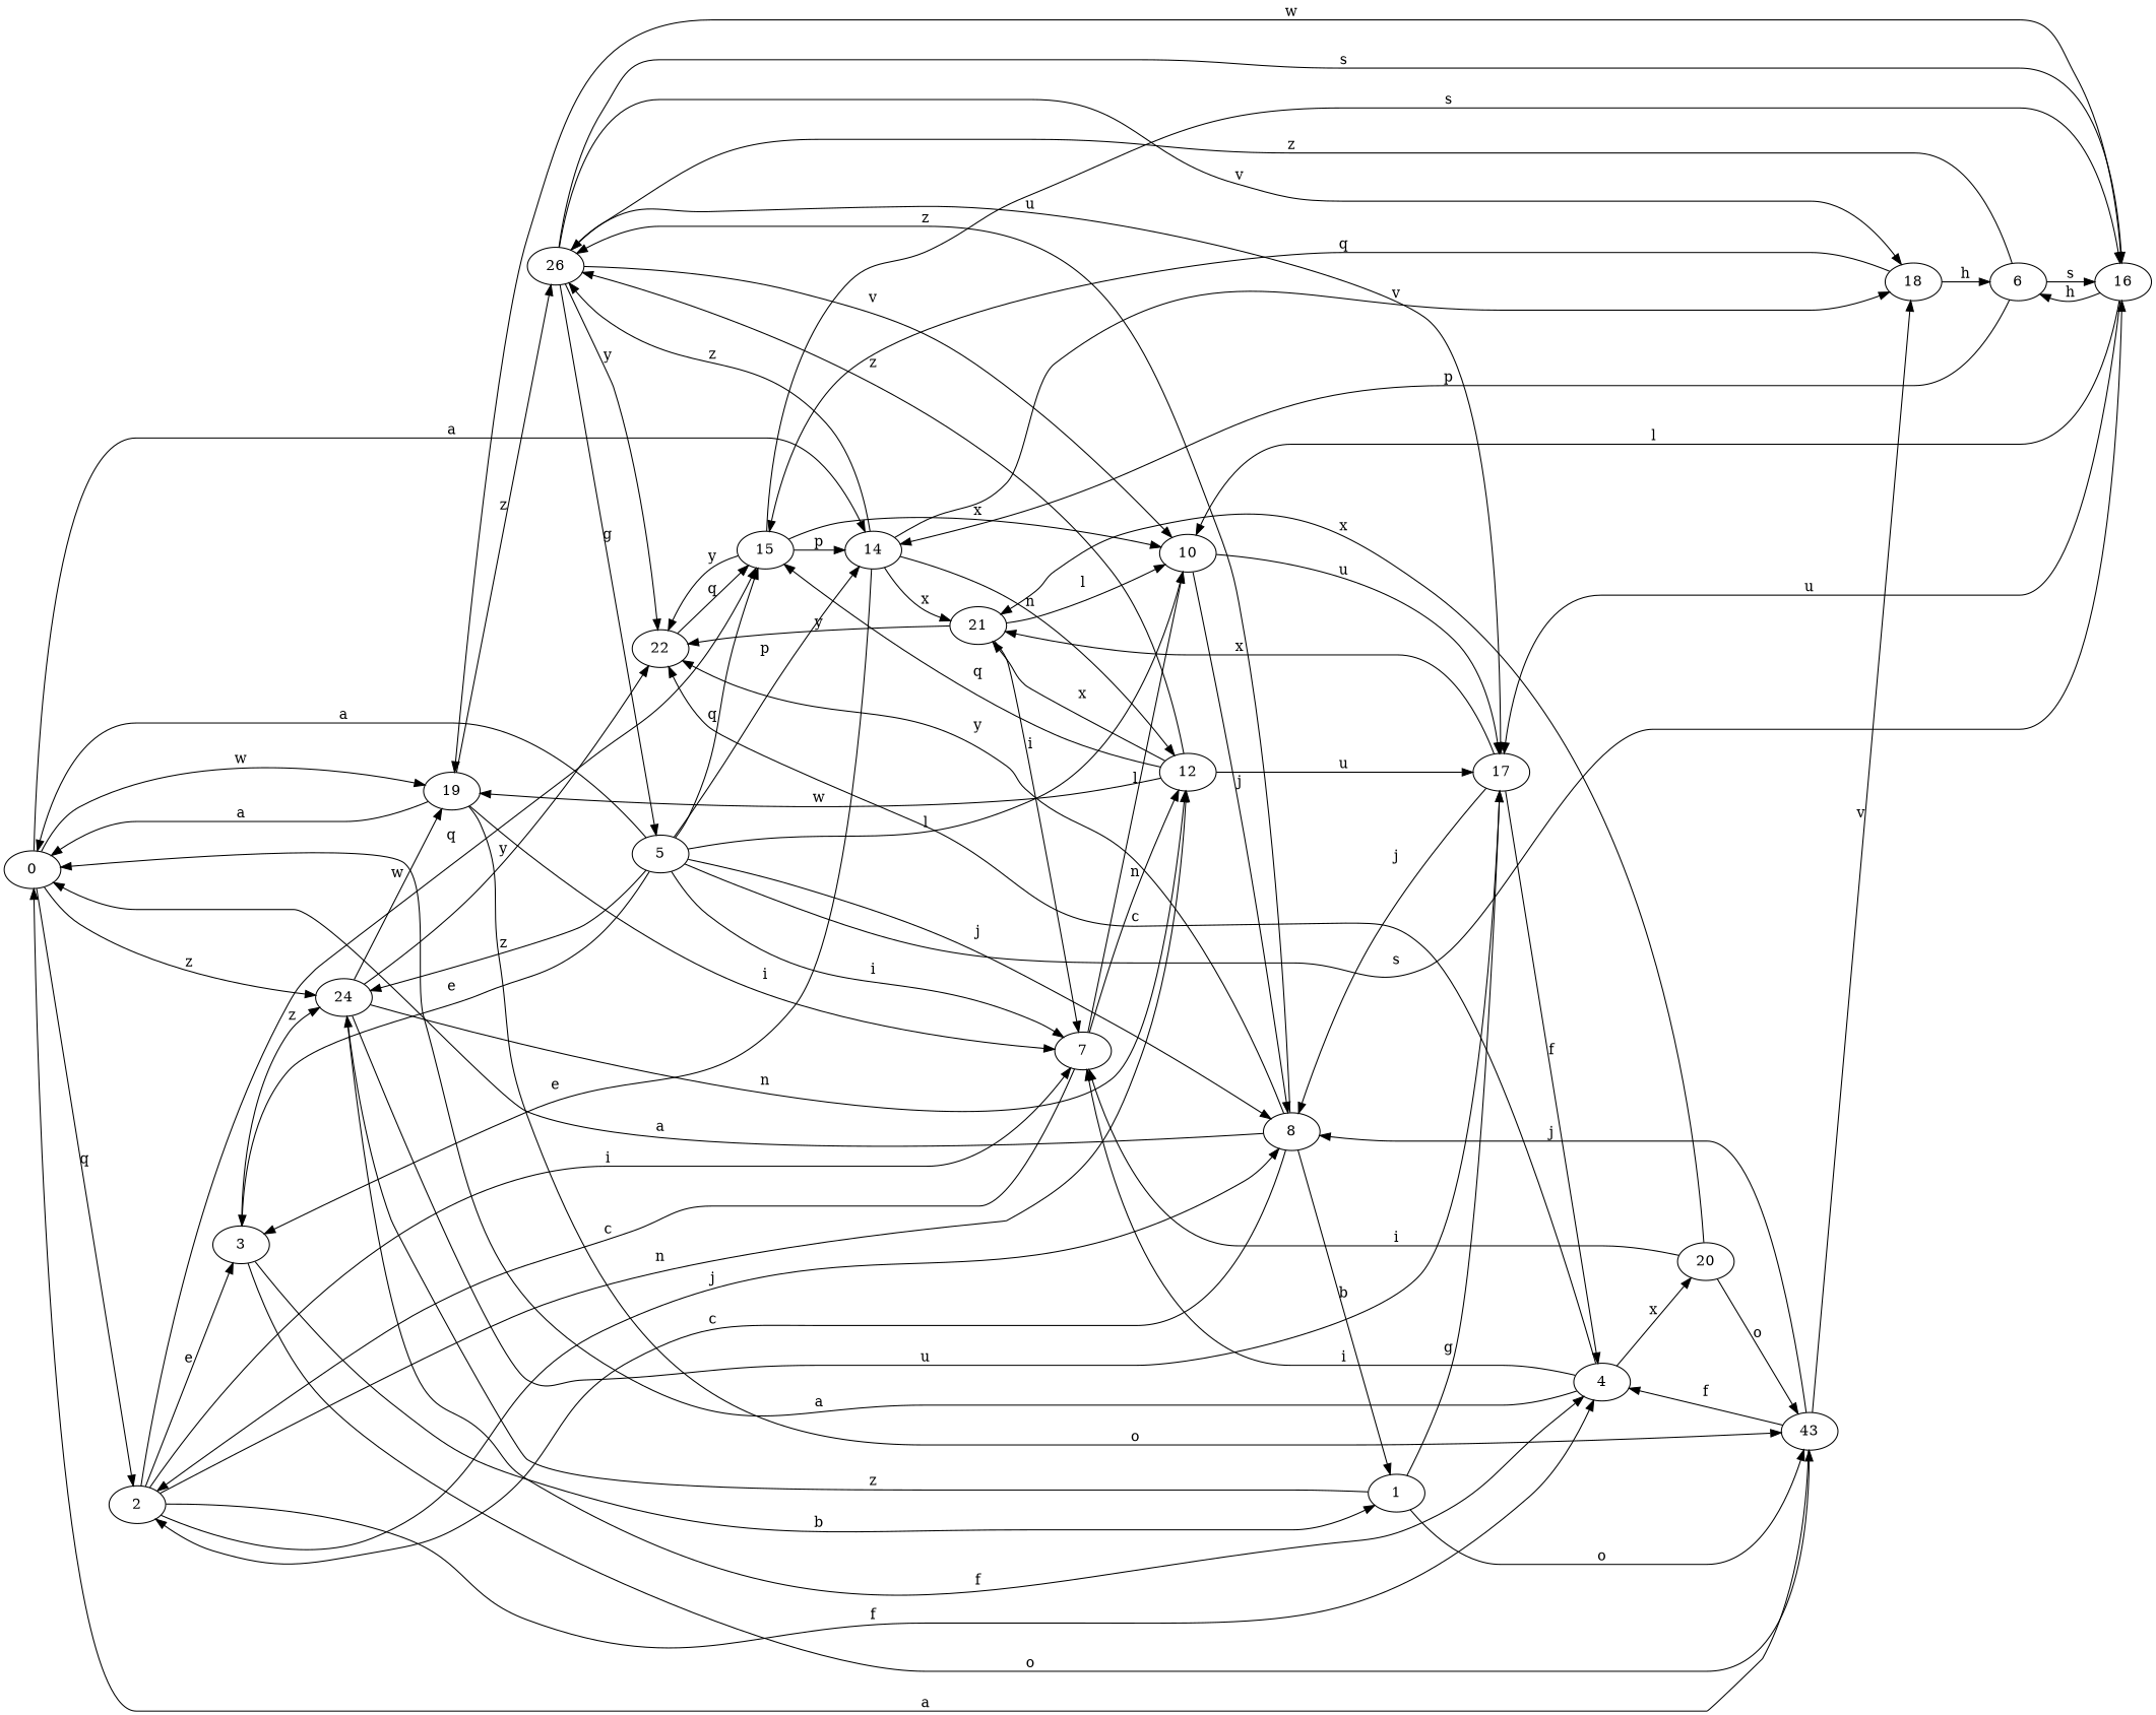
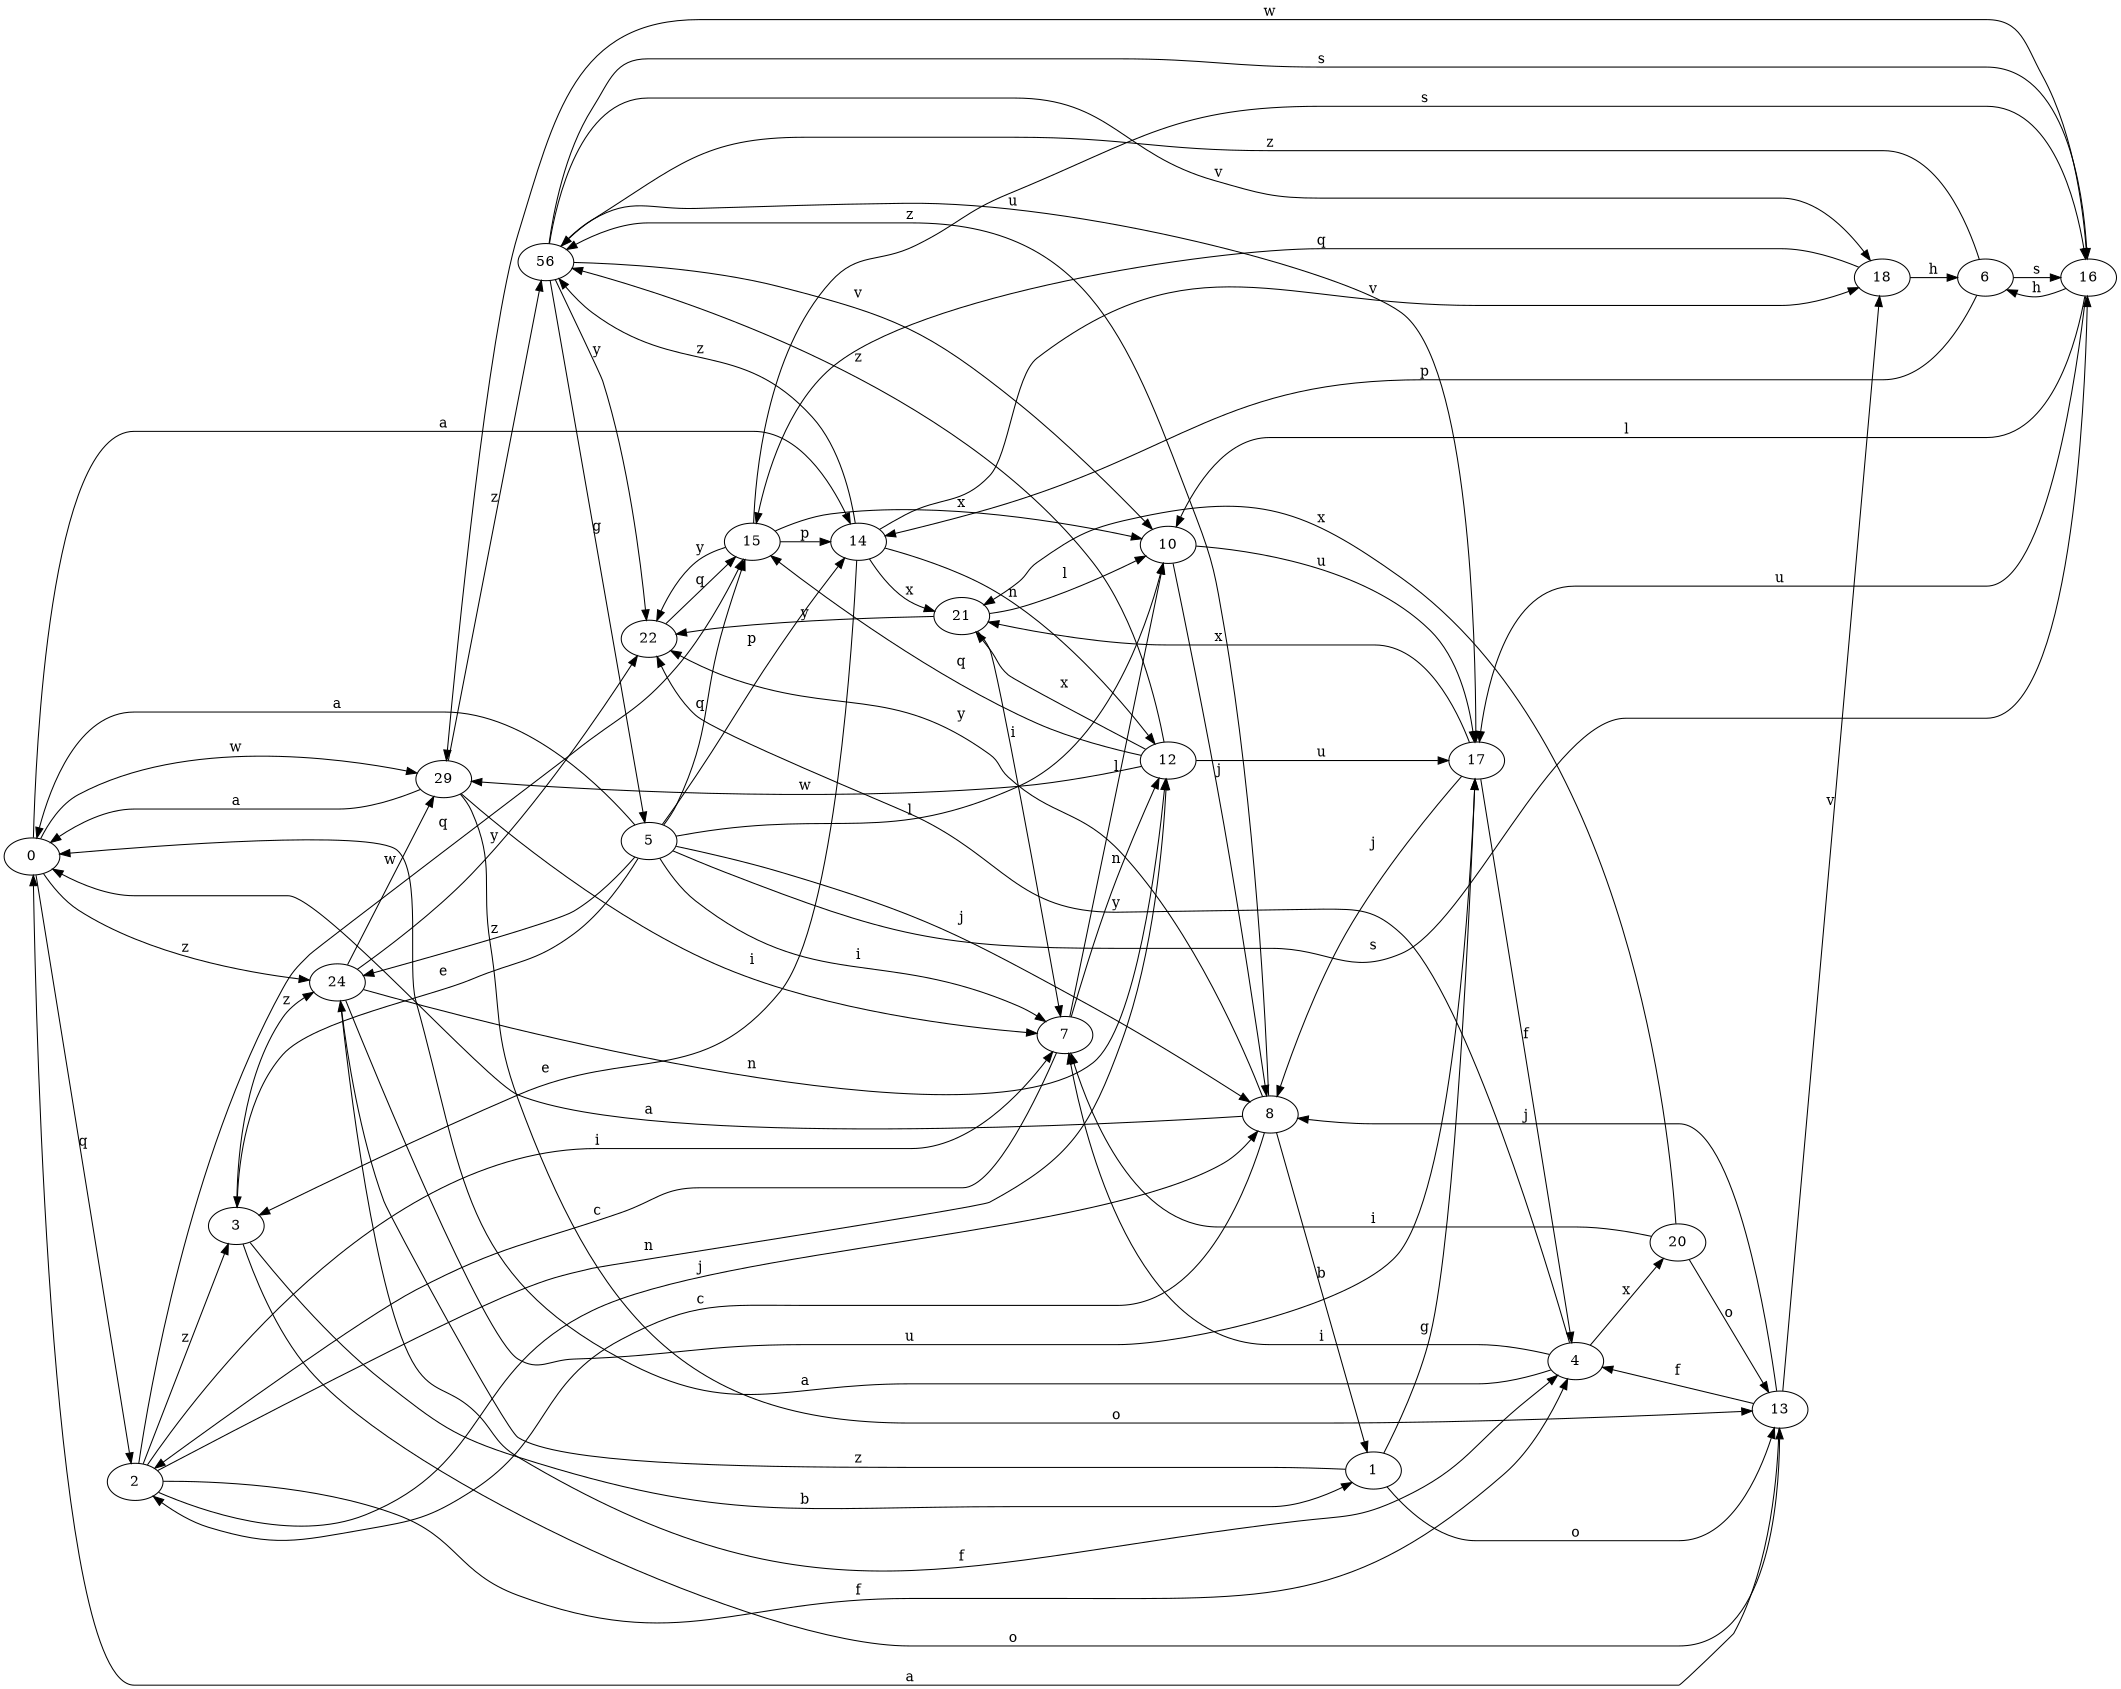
  strict digraph {
    rankdir=LR
    0
    2
-   19
+   19 [label=29]
    24
    14
    3
    4
    7
    8
    12
    15
-   13 [label=43]
-   26
+   13
+   26 [label=56]
    22
    17
    1
    5
    10
    16
    18
    20
    21
    6
    0 -> 2 [label=q]
    0 -> 19 [label=w]
    0 -> 24 [label=z]
    0 -> 14 [label=a]
-   2 -> 3 [label=e]
+   2 -> 3 [label=z]
    2 -> 4 [label=f]
    2 -> 7 [label=i]
    2 -> 8 [label=j]
    2 -> 12 [label=n]
    2 -> 15 [label=q]
    19 -> 0 [label=a]
    19 -> 7 [label=i]
    19 -> 13 [label=o]
    19 -> 26 [label=z]
    24 -> 19 [label=w]
    24 -> 4 [label=f]
    24 -> 12 [label=n]
    24 -> 22 [label=y]
    24 -> 17 [label=u]
    14 -> 3 [label=e]
    14 -> 12 [label=n]
    14 -> 26 [label=z]
    14 -> 18 [label=v]
    14 -> 21 [label=x]
    3 -> 24 [label=z]
    3 -> 13 [label=o]
    3 -> 1 [label=b]
    4 -> 0 [label=a]
    4 -> 7 [label=i]
-   4 -> 22 [label=c]
+   4 -> 22 [label=y]
    4 -> 20 [label=x]
    7 -> 2 [label=c]
    7 -> 12 [label=n]
    7 -> 10 [label=l]
    8 -> 0 [label=a]
    8 -> 2 [label=c]
    8 -> 26 [label=z]
    8 -> 22 [label=y]
    8 -> 1 [label=b]
    12 -> 19 [label=w]
    12 -> 15 [label=q]
    12 -> 26 [label=z]
    12 -> 17 [label=u]
    12 -> 21 [label=x]
    15 -> 14 [label=p]
    15 -> 22 [label=y]
    15 -> 10 [label=x]
    15 -> 16 [label=s]
    13 -> 0 [label=a]
    13 -> 4 [label=f]
    13 -> 8 [label=j]
    13 -> 18 [label=v]
    26 -> 22 [label=y]
    26 -> 17 [label=u]
    26 -> 5 [label=g]
    26 -> 10 [label=v]
    26 -> 16 [label=s]
    26 -> 18 [label=v]
    22 -> 15 [label=q]
    17 -> 4 [label=f]
    17 -> 8 [label=j]
    17 -> 21 [label=x]
    1 -> 24 [label=z]
    1 -> 13 [label=o]
    1 -> 17 [label=g]
    5 -> 0 [label=a]
    5 -> 24 [label=z]
    5 -> 14 [label=p]
    5 -> 3 [label=e]
    5 -> 7 [label=i]
    5 -> 8 [label=j]
    5 -> 15 [label=q]
    5 -> 10 [label=l]
    5 -> 16 [label=s]
    10 -> 8 [label=j]
    10 -> 17 [label=u]
    16 -> 19 [label=w]
    16 -> 17 [label=u]
    16 -> 10 [label=l]
    16 -> 6 [label=h]
    18 -> 15 [label=q]
    18 -> 6 [label=h]
    20 -> 7 [label=i]
    20 -> 13 [label=o]
    20 -> 21 [label=x]
    21 -> 7 [label=i]
    21 -> 22 [label=y]
    21 -> 10 [label=l]
    6 -> 14 [label=p]
    6 -> 26 [label=z]
    6 -> 16 [label=s]
  }
